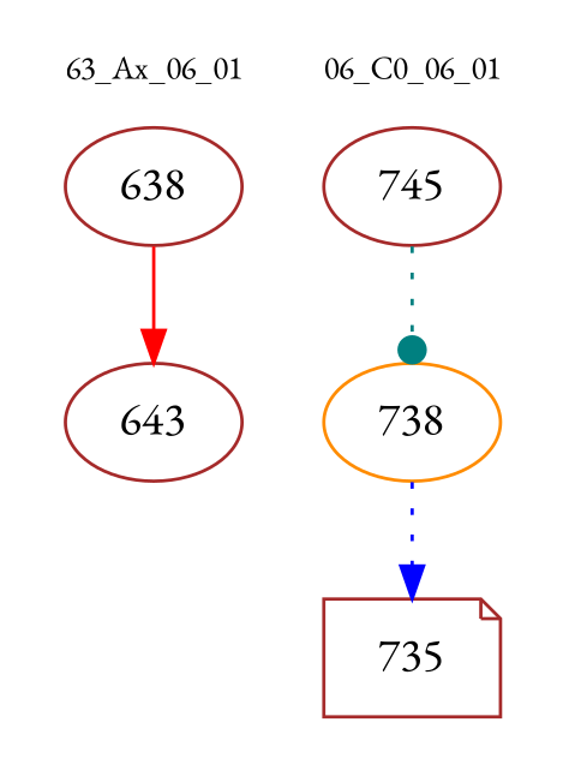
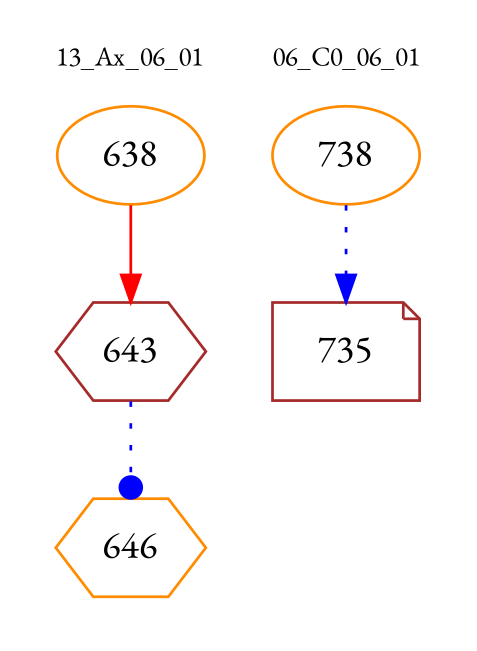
  digraph {
    fontname="EB Garamond"
    node [color=darkorange fontname="EB Garamond" shape=ellipse]
    edge [arrowhead=normal color=blue fontname="EB Garamond" style=dotted]
-   n1 [color=brown label=638]
-   n2 [color=brown label=643]
-   n4 [color=brown label=745]
+   n1 [label=638]
+   n2 [color=brown label=643 shape=hexagon]
+   n3 [label=646 shape=hexagon]
    n5 [label=738]
    n6 [color=brown label=735 shape=note]
    subgraph cluster_1 {
      color=white
      fontsize=10
-     label="63_Ax_06_01"
+     label="13_Ax_06_01"
      n1
      n2
+     n3
    }
    subgraph cluster_2 {
      color=white
      fontsize=10
      label="06_C0_06_01"
-     n4
      n5
      n6
    }
    n1 -> n2 [color=red style=solid]
-   n4 -> n5 [arrowhead=dot color=teal]
+   n2 -> n3 [arrowhead=dot]
    n5 -> n6
  }
